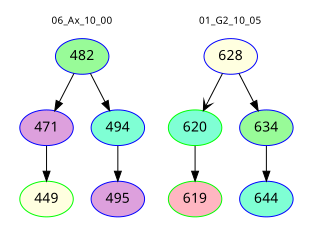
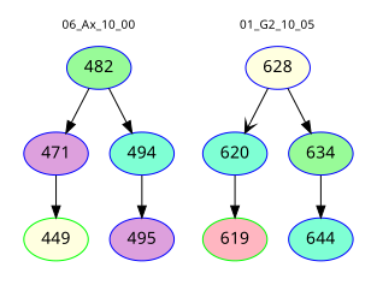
  digraph {
    fontname="Noto Sans"
    node [color=blue fillcolor=aquamarine fontname="Noto Sans" style=filled]
    edge [arrowhead=normal color=black fontname="Noto Sans"]
    n1 [fillcolor=palegreen label=482]
    n2 [fillcolor=plum label=471]
    n3 [label=494]
    n4 [color=green fillcolor=lightyellow label=449]
    n5 [fillcolor=plum label=495]
    n6 [fillcolor=lightyellow label=628]
-   n7 [color=green label=620]
+   n7 [label=620]
    n8 [fillcolor=palegreen label=634]
    n9 [color=green fillcolor=lightpink label=619]
    n10 [label=644]
    subgraph cluster_1 {
      color=white
      fontsize=10
      label="06_Ax_10_00"
      n1
      n2
      n3
      n4
      n5
    }
    subgraph cluster_2 {
      color=white
      fontsize=10
      label="01_G2_10_05"
      n6
      n7
      n8
      n9
      n10
    }
    n1 -> n2
    n1 -> n3
    n2 -> n4
    n3 -> n5
    n6 -> n7 [arrowhead=vee]
    n6 -> n8
    n7 -> n9
    n8 -> n10
  }
